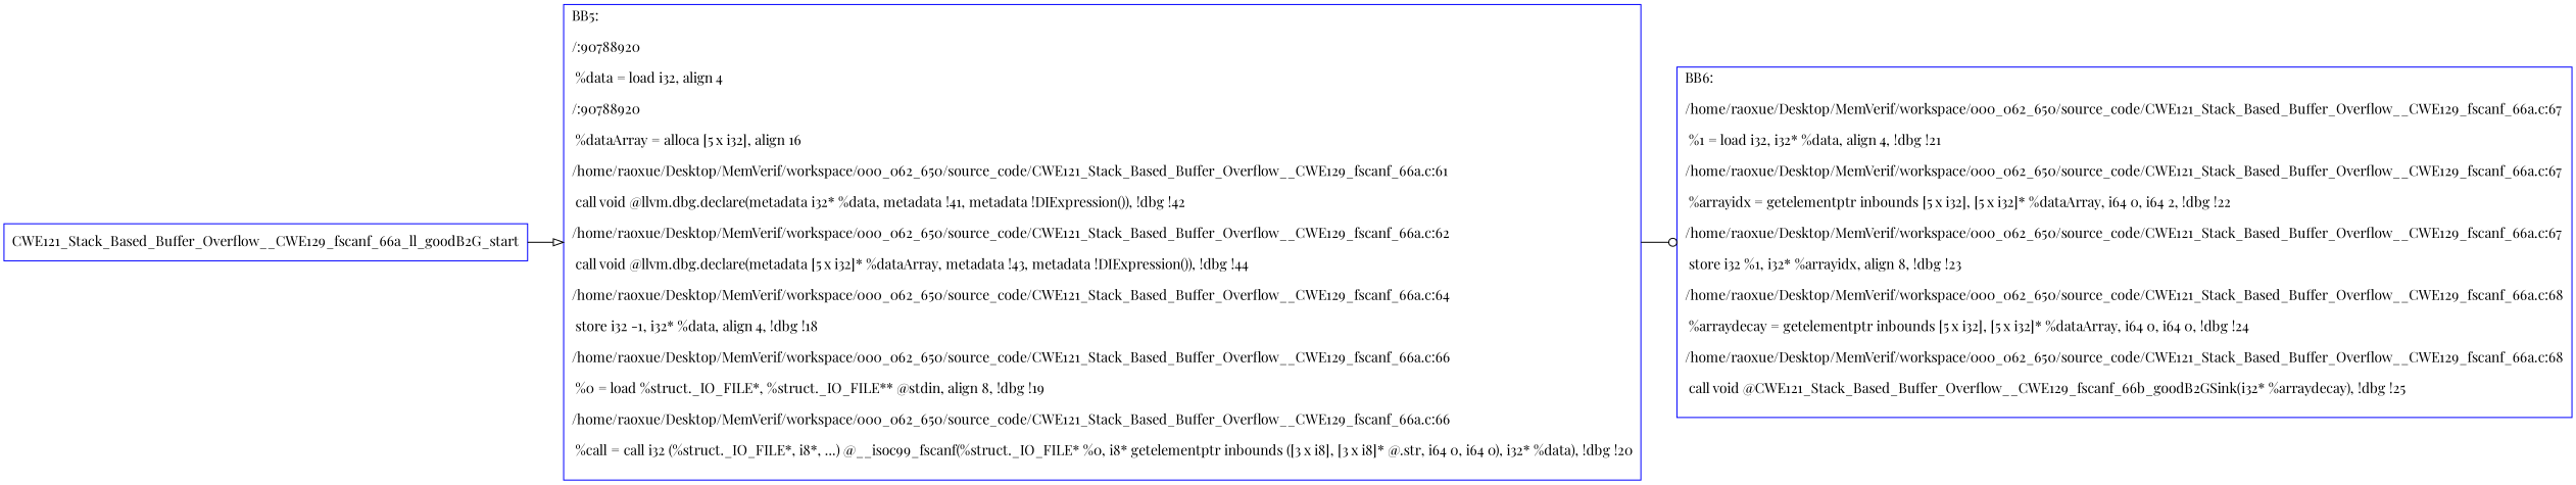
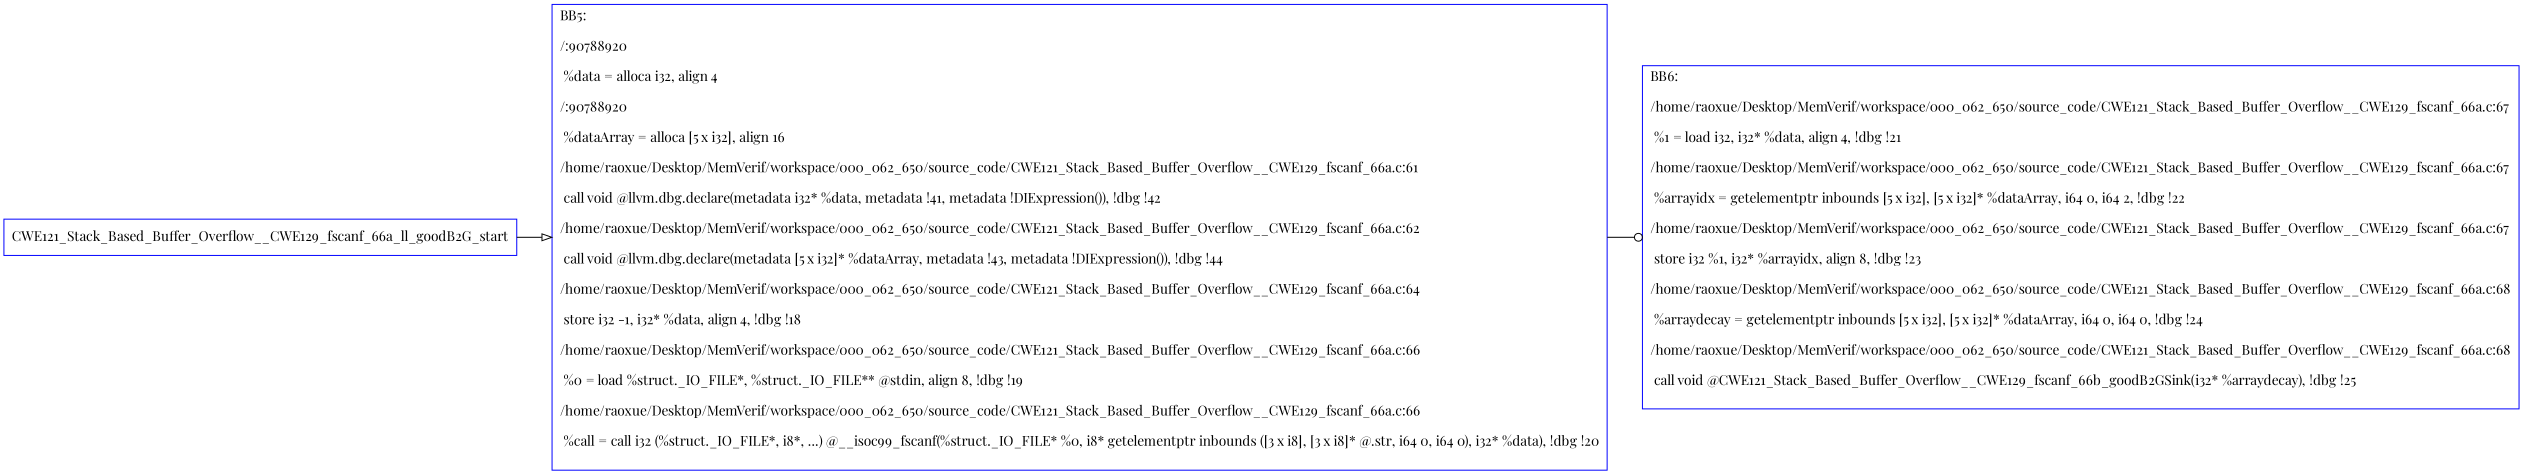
  digraph {
    fontname="Playfair Display"
    rankdir=LR
    node [color=blue fontname="Playfair Display" shape=record]
    edge [fontname="Playfair Display"]
    n1 [label="{CWE121_Stack_Based_Buffer_Overflow__CWE129_fscanf_66a_ll_goodB2G_start}"]
-   n2 [label="{BB5:\l\l/:90788920\l\n  %data = load i32, align 4\l\n/:90788920\l\n  %dataArray = alloca [5 x i32], align 16\l\n/home/raoxue/Desktop/MemVerif/workspace/000_062_650/source_code/CWE121_Stack_Based_Buffer_Overflow__CWE129_fscanf_66a.c:61\l\n  call void @llvm.dbg.declare(metadata i32* %data, metadata !41, metadata !DIExpression()), !dbg !42\l\n/home/raoxue/Desktop/MemVerif/workspace/000_062_650/source_code/CWE121_Stack_Based_Buffer_Overflow__CWE129_fscanf_66a.c:62\l\n  call void @llvm.dbg.declare(metadata [5 x i32]* %dataArray, metadata !43, metadata !DIExpression()), !dbg !44\l\n/home/raoxue/Desktop/MemVerif/workspace/000_062_650/source_code/CWE121_Stack_Based_Buffer_Overflow__CWE129_fscanf_66a.c:64\l\n  store i32 -1, i32* %data, align 4, !dbg !18\l\n/home/raoxue/Desktop/MemVerif/workspace/000_062_650/source_code/CWE121_Stack_Based_Buffer_Overflow__CWE129_fscanf_66a.c:66\l\n  %0 = load %struct._IO_FILE*, %struct._IO_FILE** @stdin, align 8, !dbg !19\l\n/home/raoxue/Desktop/MemVerif/workspace/000_062_650/source_code/CWE121_Stack_Based_Buffer_Overflow__CWE129_fscanf_66a.c:66\l\n  %call = call i32 (%struct._IO_FILE*, i8*, ...) @__isoc99_fscanf(%struct._IO_FILE* %0, i8* getelementptr inbounds ([3 x i8], [3 x i8]* @.str, i64 0, i64 0), i32* %data), !dbg !20\l\n}"]
+   n2 [label="{BB5:\l\l/:90788920\l\n  %data = alloca i32, align 4\l\n/:90788920\l\n  %dataArray = alloca [5 x i32], align 16\l\n/home/raoxue/Desktop/MemVerif/workspace/000_062_650/source_code/CWE121_Stack_Based_Buffer_Overflow__CWE129_fscanf_66a.c:61\l\n  call void @llvm.dbg.declare(metadata i32* %data, metadata !41, metadata !DIExpression()), !dbg !42\l\n/home/raoxue/Desktop/MemVerif/workspace/000_062_650/source_code/CWE121_Stack_Based_Buffer_Overflow__CWE129_fscanf_66a.c:62\l\n  call void @llvm.dbg.declare(metadata [5 x i32]* %dataArray, metadata !43, metadata !DIExpression()), !dbg !44\l\n/home/raoxue/Desktop/MemVerif/workspace/000_062_650/source_code/CWE121_Stack_Based_Buffer_Overflow__CWE129_fscanf_66a.c:64\l\n  store i32 -1, i32* %data, align 4, !dbg !18\l\n/home/raoxue/Desktop/MemVerif/workspace/000_062_650/source_code/CWE121_Stack_Based_Buffer_Overflow__CWE129_fscanf_66a.c:66\l\n  %0 = load %struct._IO_FILE*, %struct._IO_FILE** @stdin, align 8, !dbg !19\l\n/home/raoxue/Desktop/MemVerif/workspace/000_062_650/source_code/CWE121_Stack_Based_Buffer_Overflow__CWE129_fscanf_66a.c:66\l\n  %call = call i32 (%struct._IO_FILE*, i8*, ...) @__isoc99_fscanf(%struct._IO_FILE* %0, i8* getelementptr inbounds ([3 x i8], [3 x i8]* @.str, i64 0, i64 0), i32* %data), !dbg !20\l\n}"]
    n3 [label="{BB6:\l\l/home/raoxue/Desktop/MemVerif/workspace/000_062_650/source_code/CWE121_Stack_Based_Buffer_Overflow__CWE129_fscanf_66a.c:67\l\n  %1 = load i32, i32* %data, align 4, !dbg !21\l\n/home/raoxue/Desktop/MemVerif/workspace/000_062_650/source_code/CWE121_Stack_Based_Buffer_Overflow__CWE129_fscanf_66a.c:67\l\n  %arrayidx = getelementptr inbounds [5 x i32], [5 x i32]* %dataArray, i64 0, i64 2, !dbg !22\l\n/home/raoxue/Desktop/MemVerif/workspace/000_062_650/source_code/CWE121_Stack_Based_Buffer_Overflow__CWE129_fscanf_66a.c:67\l\n  store i32 %1, i32* %arrayidx, align 8, !dbg !23\l\n/home/raoxue/Desktop/MemVerif/workspace/000_062_650/source_code/CWE121_Stack_Based_Buffer_Overflow__CWE129_fscanf_66a.c:68\l\n  %arraydecay = getelementptr inbounds [5 x i32], [5 x i32]* %dataArray, i64 0, i64 0, !dbg !24\l\n/home/raoxue/Desktop/MemVerif/workspace/000_062_650/source_code/CWE121_Stack_Based_Buffer_Overflow__CWE129_fscanf_66a.c:68\l\n  call void @CWE121_Stack_Based_Buffer_Overflow__CWE129_fscanf_66b_goodB2GSink(i32* %arraydecay), !dbg !25\l\n}"]
    n1 -> n2 [arrowhead=onormal]
    n2 -> n3 [arrowhead=odot]
  }
